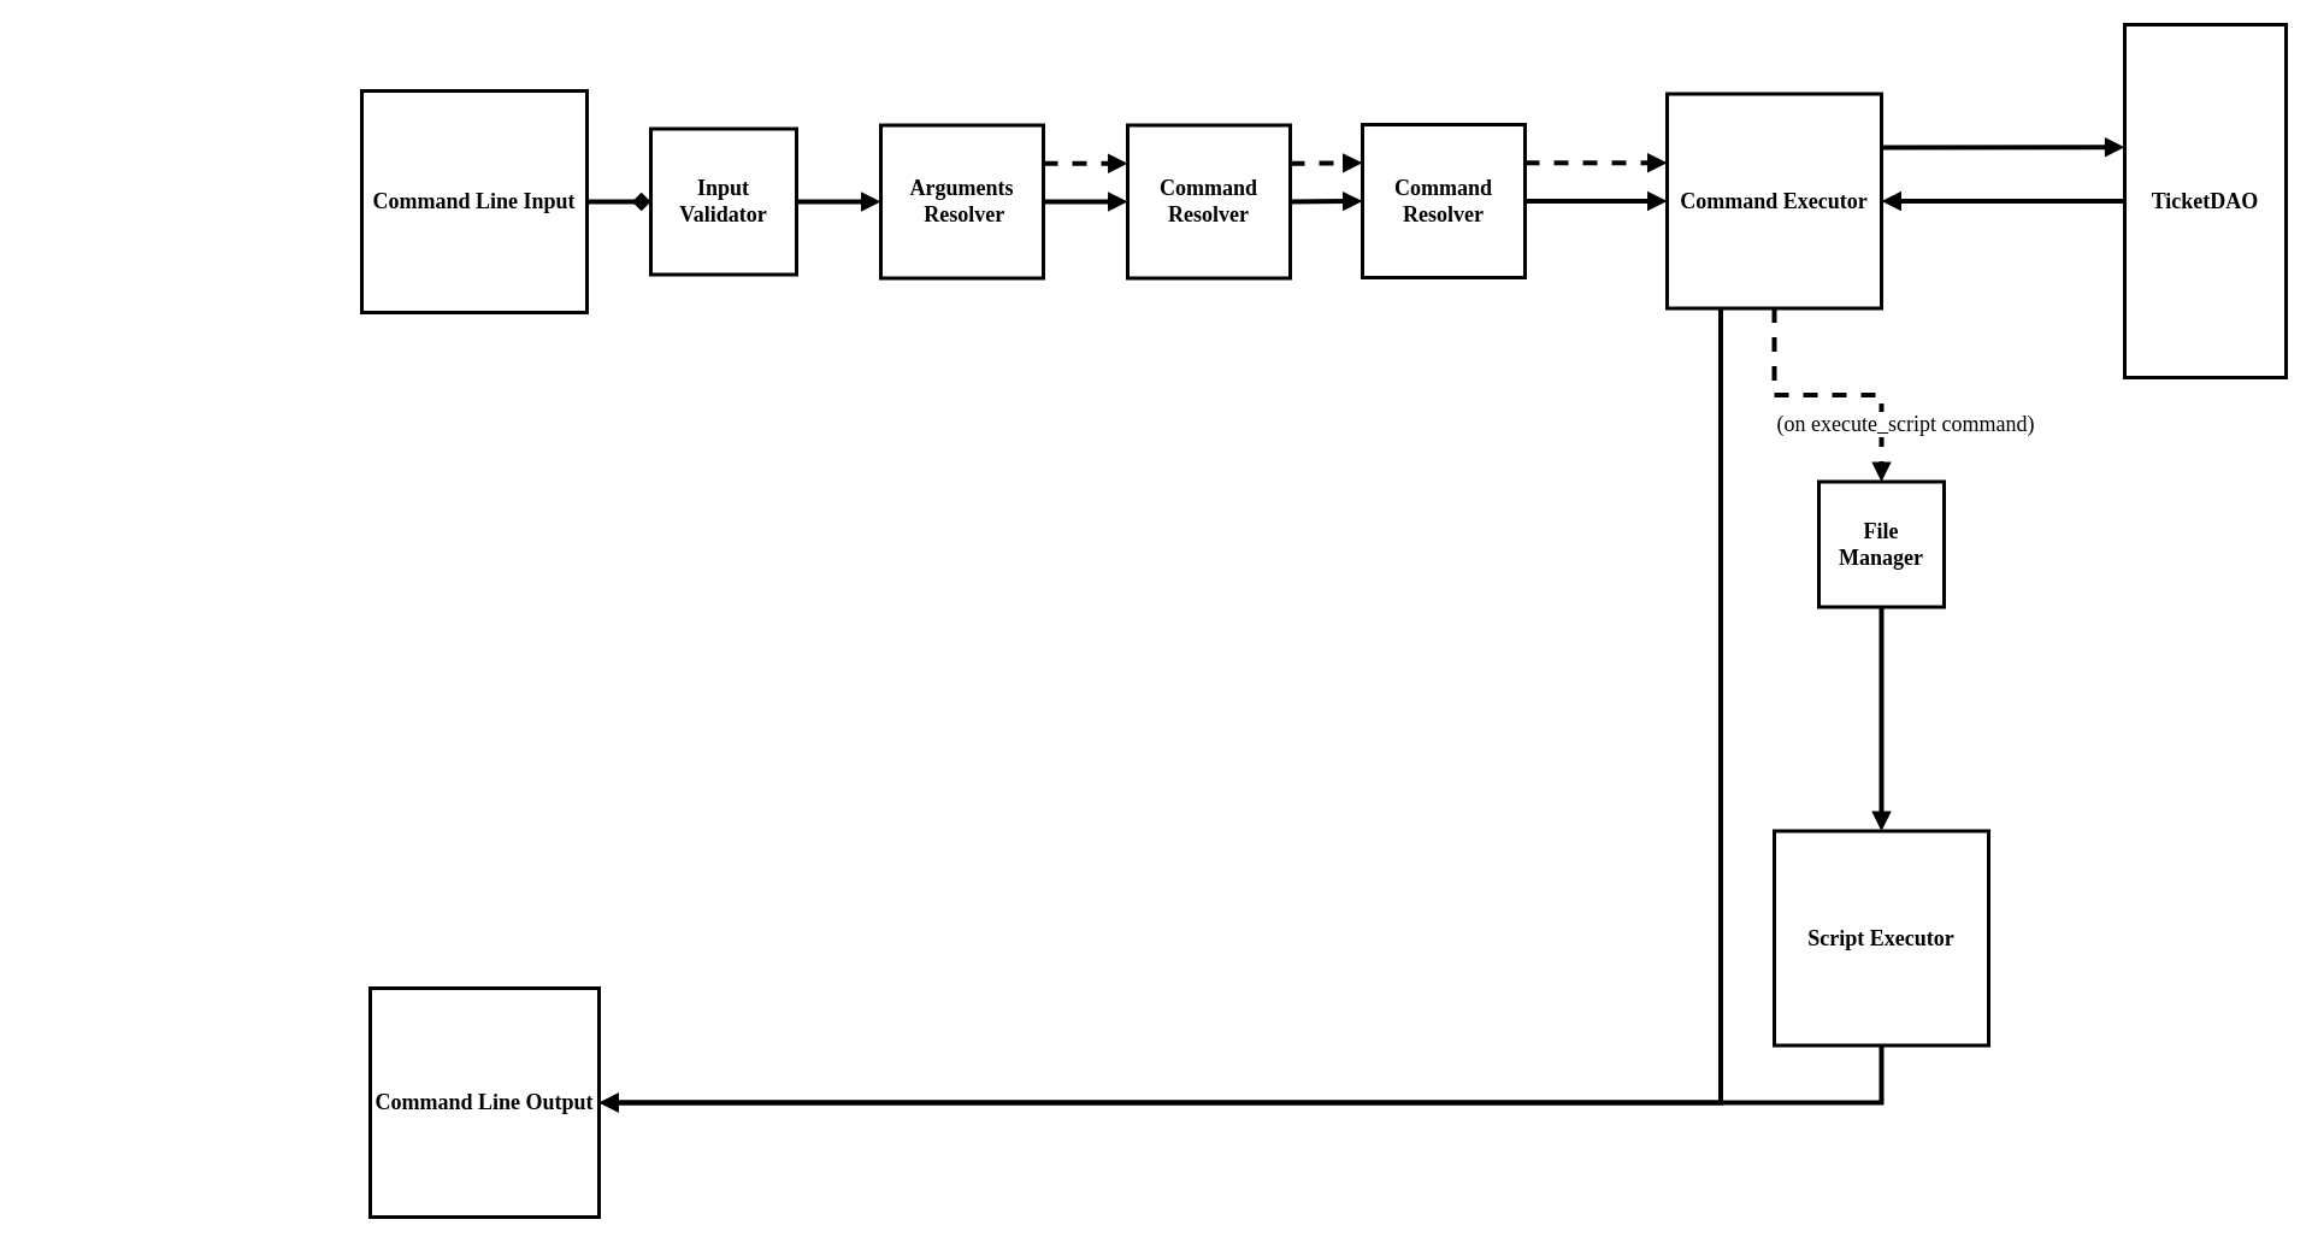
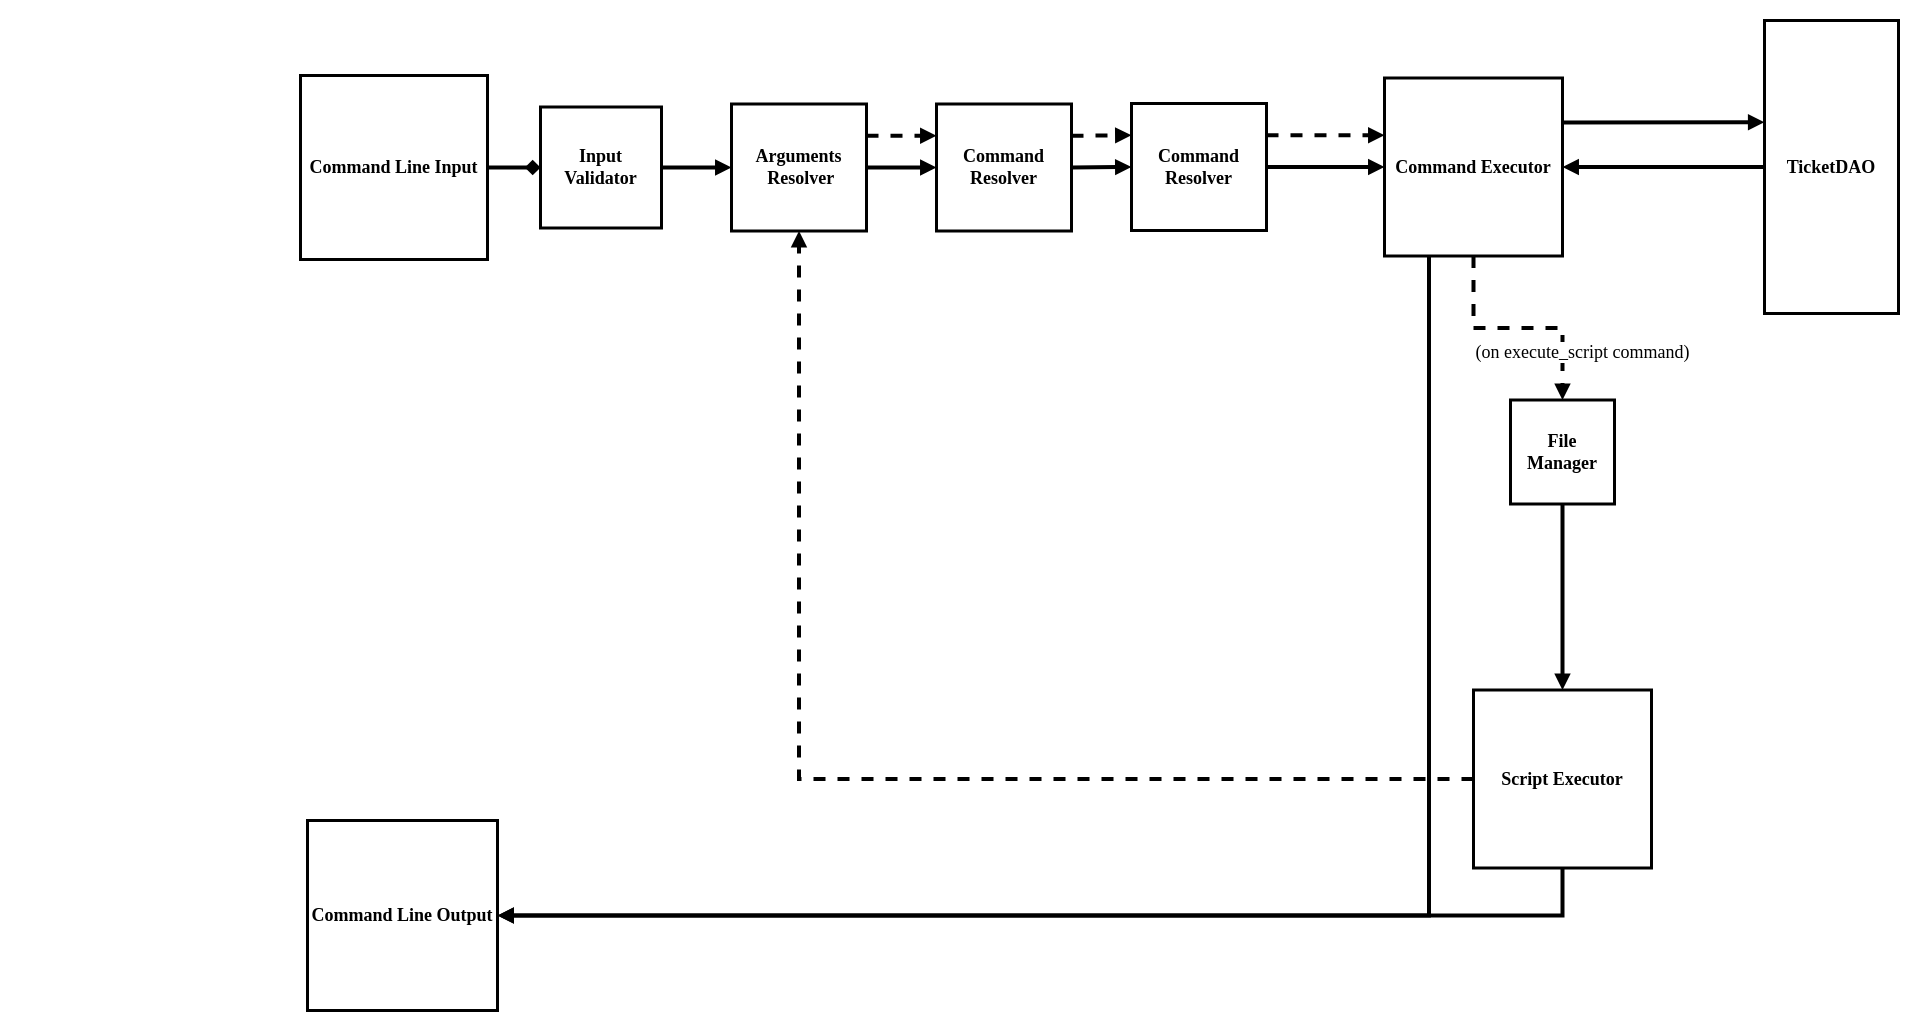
  <mxCell id="0" />
  <mxCell id="1" parent="0" />
+ <mxCell id="2" style="edgeStyle=orthogonalEdgeStyle;rounded=0;orthogonalLoop=1;jettySize=auto;html=1;exitX=0;exitY=0.5;exitDx=0;exitDy=0;entryX=0.5;entryY=1;entryDx=0;entryDy=0;strokeWidth=4;fontFamily=Poppins;fontSource=https%3A%2F%2Ffonts.googleapis.com%2Fcss%3Ffamily%3DPoppins;fontSize=18;startArrow=none;startFill=0;endArrow=block;endFill=1;dashed=1;" edge="1" parent="1" source="14" target="22"><mxGeometry relative="1" as="geometry" /></mxCell>
  <mxCell id="3" style="edgeStyle=elbowEdgeStyle;rounded=0;orthogonalLoop=1;jettySize=auto;html=1;strokeWidth=4;fontFamily=Poppins;fontSource=https%3A%2F%2Ffonts.googleapis.com%2Fcss%3Ffamily%3DPoppins;fontSize=18;startArrow=none;startFill=0;endArrow=block;endFill=1;entryX=1;entryY=0.5;entryDx=0;entryDy=0;elbow=vertical;exitX=0.25;exitY=1;exitDx=0;exitDy=0;" edge="1" parent="1" source="12" target="6"><mxGeometry relative="1" as="geometry"><mxPoint x="82" y="843" as="targetPoint" /><Array as="points"><mxPoint x="530" y="915" /><mxPoint x="20" y="734" /></Array><mxPoint x="1208" y="375" as="sourcePoint" /></mxGeometry></mxCell>
  <mxCell id="4" style="edgeStyle=none;rounded=0;orthogonalLoop=1;jettySize=auto;html=1;exitX=1;exitY=0.5;exitDx=0;exitDy=0;strokeWidth=4;fontFamily=Poppins;fontSource=https%3A%2F%2Ffonts.googleapis.com%2Fcss%3Ffamily%3DPoppins;fontSize=18;endArrow=diamond;endFill=1;entryX=0;entryY=0.5;entryDx=0;entryDy=0;" edge="1" parent="1" source="5" target="24"><mxGeometry relative="1" as="geometry"><mxPoint x="481" y="91" as="targetPoint" /></mxGeometry></mxCell>
  <mxCell id="5" value="&lt;h4 style=&quot;font-size: 18px;&quot;&gt;Command Line Input&lt;/h4&gt;" style="rounded=0;whiteSpace=wrap;html=1;strokeWidth=3;fontFamily=Poppins;fontSource=https%3A%2F%2Ffonts.googleapis.com%2Fcss%3Ffamily%3DPoppins;" vertex="1" parent="1"><mxGeometry x="300" y="75" width="187" height="184" as="geometry" /></mxCell>
  <mxCell id="6" value="&lt;b&gt;Command Line Output&lt;/b&gt;" style="whiteSpace=wrap;html=1;aspect=fixed;strokeWidth=3;fontFamily=Poppins;fontSource=https%3A%2F%2Ffonts.googleapis.com%2Fcss%3Ffamily%3DPoppins;fontSize=18;" vertex="1" parent="1"><mxGeometry x="307" y="820" width="190" height="190" as="geometry" /></mxCell>
  <mxCell id="7" style="edgeStyle=none;rounded=0;orthogonalLoop=1;jettySize=auto;html=1;strokeWidth=4;fontFamily=Poppins;fontSource=https%3A%2F%2Ffonts.googleapis.com%2Fcss%3Ffamily%3DPoppins;fontSize=18;startArrow=none;startFill=0;endArrow=block;endFill=1;entryX=1;entryY=0.5;entryDx=0;entryDy=0;exitX=0;exitY=0.5;exitDx=0;exitDy=0;" edge="1" parent="1" source="8" target="12"><mxGeometry relative="1" as="geometry"><mxPoint x="2038" y="166" as="sourcePoint" /><mxPoint x="1925" y="180" as="targetPoint" /></mxGeometry></mxCell>
  <mxCell id="8" value="&lt;b&gt;TicketDAO&lt;/b&gt;" style="rounded=0;whiteSpace=wrap;html=1;strokeWidth=3;fontFamily=Poppins;fontSource=https%3A%2F%2Ffonts.googleapis.com%2Fcss%3Ffamily%3DPoppins;fontSize=18;" vertex="1" parent="1"><mxGeometry x="1764" y="20" width="134" height="293" as="geometry" /></mxCell>
  <mxCell id="9" style="rounded=0;orthogonalLoop=1;jettySize=auto;html=1;strokeWidth=4;fontFamily=Poppins;fontSource=https%3A%2F%2Ffonts.googleapis.com%2Fcss%3Ffamily%3DPoppins;fontSize=18;startArrow=none;startFill=0;endArrow=block;endFill=1;exitX=1;exitY=0.25;exitDx=0;exitDy=0;entryX=-0.001;entryY=0.347;entryDx=0;entryDy=0;entryPerimeter=0;" edge="1" parent="1" source="12" target="8"><mxGeometry relative="1" as="geometry"><mxPoint x="2068" y="121" as="targetPoint" /><mxPoint x="1927" y="111" as="sourcePoint" /></mxGeometry></mxCell>
  <mxCell id="10" style="rounded=0;orthogonalLoop=1;jettySize=auto;html=1;exitX=0.5;exitY=1;exitDx=0;exitDy=0;entryX=0.5;entryY=0;entryDx=0;entryDy=0;strokeWidth=4;fontFamily=Poppins;fontSource=https%3A%2F%2Ffonts.googleapis.com%2Fcss%3Ffamily%3DPoppins;fontSize=18;startArrow=none;startFill=0;endArrow=block;endFill=1;dashed=1;edgeStyle=orthogonalEdgeStyle;" edge="1" parent="1" source="12" target="16"><mxGeometry relative="1" as="geometry" /></mxCell>
  <mxCell id="11" value="(on execute_script command)" style="edgeLabel;html=1;align=center;verticalAlign=middle;resizable=0;points=[];fontSize=18;fontFamily=Poppins;" vertex="1" connectable="0" parent="10"><mxGeometry x="-0.338" y="-4" relative="1" as="geometry"><mxPoint x="103" y="20" as="offset" /></mxGeometry></mxCell>
  <mxCell id="12" value="&lt;b&gt;Command Executor&lt;/b&gt;" style="whiteSpace=wrap;html=1;aspect=fixed;strokeWidth=3;fontFamily=Poppins;fontSource=https%3A%2F%2Ffonts.googleapis.com%2Fcss%3Ffamily%3DPoppins;fontSize=18;" vertex="1" parent="1"><mxGeometry x="1384" y="77.5" width="178" height="178" as="geometry" /></mxCell>
  <mxCell id="13" style="edgeStyle=orthogonalEdgeStyle;rounded=0;orthogonalLoop=1;jettySize=auto;html=1;exitX=0.5;exitY=1;exitDx=0;exitDy=0;entryX=1;entryY=0.5;entryDx=0;entryDy=0;strokeWidth=4;fontFamily=Poppins;fontSource=https%3A%2F%2Ffonts.googleapis.com%2Fcss%3Ffamily%3DPoppins;fontSize=18;startArrow=none;startFill=0;endArrow=block;endFill=1;" edge="1" parent="1" source="14" target="6"><mxGeometry relative="1" as="geometry" /></mxCell>
  <mxCell id="14" value="&lt;b&gt;Script Executor&lt;/b&gt;" style="whiteSpace=wrap;html=1;aspect=fixed;strokeWidth=3;fontFamily=Poppins;fontSource=https%3A%2F%2Ffonts.googleapis.com%2Fcss%3Ffamily%3DPoppins;fontSize=18;" vertex="1" parent="1"><mxGeometry x="1473" y="689.5" width="178" height="178" as="geometry" /></mxCell>
  <mxCell id="15" style="rounded=0;orthogonalLoop=1;jettySize=auto;html=1;exitX=0.5;exitY=1;exitDx=0;exitDy=0;strokeWidth=4;fontFamily=Poppins;fontSource=https%3A%2F%2Ffonts.googleapis.com%2Fcss%3Ffamily%3DPoppins;fontSize=18;startArrow=none;startFill=0;endArrow=block;endFill=1;entryX=0.5;entryY=0;entryDx=0;entryDy=0;" edge="1" parent="1" source="16" target="14"><mxGeometry relative="1" as="geometry"><mxPoint x="1562" y="538.5" as="targetPoint" /></mxGeometry></mxCell>
  <mxCell id="16" value="&lt;b&gt;File Manager&lt;/b&gt;" style="whiteSpace=wrap;html=1;aspect=fixed;strokeWidth=3;fontFamily=Poppins;fontSource=https%3A%2F%2Ffonts.googleapis.com%2Fcss%3Ffamily%3DPoppins;fontSize=18;" vertex="1" parent="1"><mxGeometry x="1510" y="399.5" width="104" height="104" as="geometry" /></mxCell>
  <mxCell id="17" style="edgeStyle=none;rounded=0;orthogonalLoop=1;jettySize=auto;html=1;exitX=1;exitY=0.5;exitDx=0;exitDy=0;entryX=0;entryY=0.5;entryDx=0;entryDy=0;strokeWidth=4;fontFamily=Poppins;fontSource=https%3A%2F%2Ffonts.googleapis.com%2Fcss%3Ffamily%3DPoppins;fontSize=18;startArrow=none;startFill=0;endArrow=block;endFill=1;" edge="1" parent="1" source="19" target="27"><mxGeometry relative="1" as="geometry"><mxPoint x="1127" y="167" as="targetPoint" /></mxGeometry></mxCell>
  <mxCell id="18" style="rounded=0;orthogonalLoop=1;jettySize=auto;html=1;exitX=1;exitY=0.25;exitDx=0;exitDy=0;dashed=1;strokeWidth=4;fontFamily=Poppins;fontSource=https%3A%2F%2Ffonts.googleapis.com%2Fcss%3Ffamily%3DPoppins;fontSize=18;startArrow=none;startFill=0;endArrow=block;endFill=1;entryX=0;entryY=0.25;entryDx=0;entryDy=0;" edge="1" parent="1" source="19" target="27"><mxGeometry relative="1" as="geometry"><mxPoint x="1127.338" y="135.412" as="targetPoint" /></mxGeometry></mxCell>
  <mxCell id="19" value="&lt;b&gt;Command Resolver&lt;/b&gt;" style="rounded=0;whiteSpace=wrap;html=1;strokeWidth=3;fontFamily=Poppins;fontSource=https%3A%2F%2Ffonts.googleapis.com%2Fcss%3Ffamily%3DPoppins;fontSize=18;" vertex="1" parent="1"><mxGeometry x="936" y="103.5" width="135" height="127" as="geometry" /></mxCell>
  <mxCell id="20" style="edgeStyle=none;rounded=0;orthogonalLoop=1;jettySize=auto;html=1;exitX=1;exitY=0.5;exitDx=0;exitDy=0;entryX=0;entryY=0.5;entryDx=0;entryDy=0;fontFamily=Poppins;fontSource=https%3A%2F%2Ffonts.googleapis.com%2Fcss%3Ffamily%3DPoppins;fontSize=18;strokeWidth=4;endArrow=block;endFill=1;" edge="1" parent="1" source="22" target="19"><mxGeometry relative="1" as="geometry" /></mxCell>
  <mxCell id="21" style="edgeStyle=none;rounded=0;orthogonalLoop=1;jettySize=auto;html=1;exitX=1;exitY=0.25;exitDx=0;exitDy=0;entryX=0;entryY=0.25;entryDx=0;entryDy=0;dashed=1;strokeWidth=4;fontFamily=Poppins;fontSource=https%3A%2F%2Ffonts.googleapis.com%2Fcss%3Ffamily%3DPoppins;fontSize=18;endArrow=block;endFill=1;" edge="1" parent="1" source="22" target="19"><mxGeometry relative="1" as="geometry" /></mxCell>
  <mxCell id="22" value="&lt;b&gt;Arguments&lt;br&gt;&amp;nbsp;Resolver&lt;/b&gt;" style="rounded=0;whiteSpace=wrap;html=1;strokeWidth=3;fontFamily=Poppins;fontSource=https%3A%2F%2Ffonts.googleapis.com%2Fcss%3Ffamily%3DPoppins;fontSize=18;" vertex="1" parent="1"><mxGeometry x="731" y="103.5" width="135" height="127" as="geometry" /></mxCell>
  <mxCell id="23" style="rounded=0;orthogonalLoop=1;jettySize=auto;html=1;exitX=1;exitY=0.5;exitDx=0;exitDy=0;entryX=0;entryY=0.5;entryDx=0;entryDy=0;fontFamily=Poppins;fontSource=https%3A%2F%2Ffonts.googleapis.com%2Fcss%3Ffamily%3DPoppins;fontSize=18;strokeWidth=4;endArrow=block;endFill=1;" edge="1" parent="1" source="24" target="22"><mxGeometry relative="1" as="geometry"><mxPoint x="599" y="167" as="targetPoint" /></mxGeometry></mxCell>
  <mxCell id="24" value="&lt;b&gt;&lt;font style=&quot;font-size: 18px;&quot;&gt;Input Validator&lt;/font&gt;&lt;/b&gt;" style="whiteSpace=wrap;html=1;aspect=fixed;strokeWidth=3;fontFamily=Poppins;fontSource=https%3A%2F%2Ffonts.googleapis.com%2Fcss%3Ffamily%3DPoppins;" vertex="1" parent="1"><mxGeometry x="540" y="106.5" width="121" height="121" as="geometry" /></mxCell>
  <mxCell id="25" style="edgeStyle=none;rounded=0;orthogonalLoop=1;jettySize=auto;html=1;entryX=0;entryY=0.5;entryDx=0;entryDy=0;strokeWidth=4;fontFamily=Poppins;fontSource=https%3A%2F%2Ffonts.googleapis.com%2Fcss%3Ffamily%3DPoppins;fontSize=18;endArrow=block;endFill=1;exitX=1;exitY=0.5;exitDx=0;exitDy=0;" edge="1" parent="1" source="27" target="12"><mxGeometry relative="1" as="geometry"><mxPoint x="1303" y="63" as="sourcePoint" /></mxGeometry></mxCell>
  <mxCell id="26" style="edgeStyle=none;rounded=0;orthogonalLoop=1;jettySize=auto;html=1;entryX=0;entryY=0.321;entryDx=0;entryDy=0;strokeWidth=4;fontFamily=Poppins;fontSource=https%3A%2F%2Ffonts.googleapis.com%2Fcss%3Ffamily%3DPoppins;fontSize=18;endArrow=block;endFill=1;entryPerimeter=0;dashed=1;exitX=1;exitY=0.25;exitDx=0;exitDy=0;" edge="1" parent="1" source="27" target="12"><mxGeometry relative="1" as="geometry"><mxPoint x="1323" y="46" as="sourcePoint" /></mxGeometry></mxCell>
  <mxCell id="27" value="&lt;b&gt;Command Resolver&lt;/b&gt;" style="rounded=0;whiteSpace=wrap;html=1;strokeWidth=3;fontFamily=Poppins;fontSource=https%3A%2F%2Ffonts.googleapis.com%2Fcss%3Ffamily%3DPoppins;fontSize=18;" vertex="1" parent="1"><mxGeometry x="1131" y="103" width="135" height="127" as="geometry" /></mxCell>
